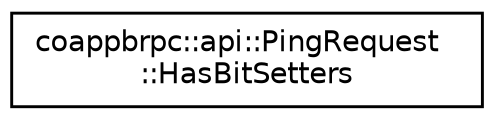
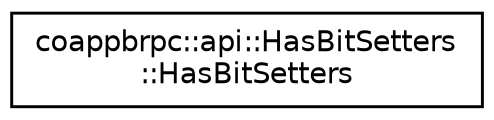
  digraph {
    rankdir=LR
-   n1 [color=black fillcolor=white fontname=Helvetica fontsize=10 height=0.2 label="coappbrpc::api::PingRequest\l::HasBitSetters" shape=record style=filled width=0.4]
+   n1 [color=black fillcolor=white fontname=Helvetica fontsize=10 height=0.2 label="coappbrpc::api::HasBitSetters\l::HasBitSetters" shape=record style=filled width=0.4]
  }
